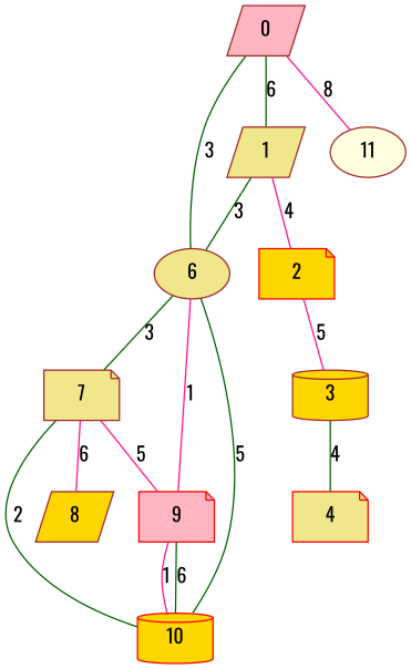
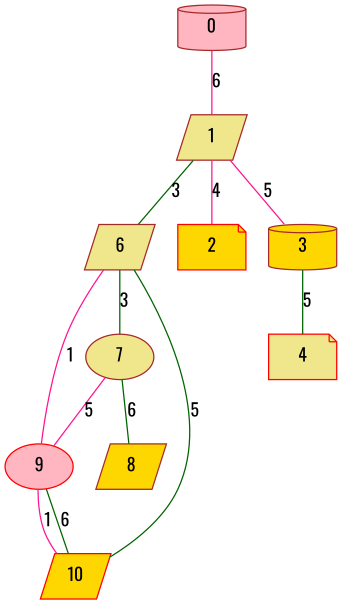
  graph {
    fontname=Oswald
    node [color=brown fillcolor=khaki fontname=Oswald shape=parallelogram style=filled weight=1]
    edge [color=darkgreen fontname=Oswald]
-   0 [fillcolor=lightpink]
+   0 [fillcolor=lightpink shape=cylinder]
    1
-   6 [shape=ellipse]
-   11 [fillcolor=lightyellow shape=ellipse weight=4]
+   6
    2 [color=red fillcolor=gold shape=note]
-   7 [shape=note]
-   9 [color=red fillcolor=lightpink shape=note]
-   10 [color=red fillcolor=gold shape=cylinder]
+   7 [shape=ellipse]
+   9 [color=red fillcolor=lightpink shape=ellipse]
+   10 [color=red fillcolor=gold]
    3 [fillcolor=gold shape=cylinder]
    4 [color=red shape=note]
    8 [fillcolor=gold]
-   0 -- 1 [label=6]
-   0 -- 6 [label=3]
-   0 -- 11 [color=deeppink label=8]
+   0 -- 1 [color=deeppink label=6]
    1 -- 6 [label=3]
    1 -- 2 [color=deeppink label=4]
    6 -- 7 [label=3]
    6 -- 9 [color=deeppink label=1]
    6 -- 10 [label=5]
-   2 -- 3 [color=deeppink label=5]
+   1 -- 3 [color=deeppink label=5]
    7 -- 9 [color=deeppink label=5]
-   7 -- 10 [label=2]
-   7 -- 8 [color=deeppink label=6]
+   7 -- 8 [label=6]
    9 -- 10 [label=6]
    9 -- 10 [color=deeppink label=1]
-   3 -- 4 [label=4]
+   3 -- 4 [label=5]
  }
